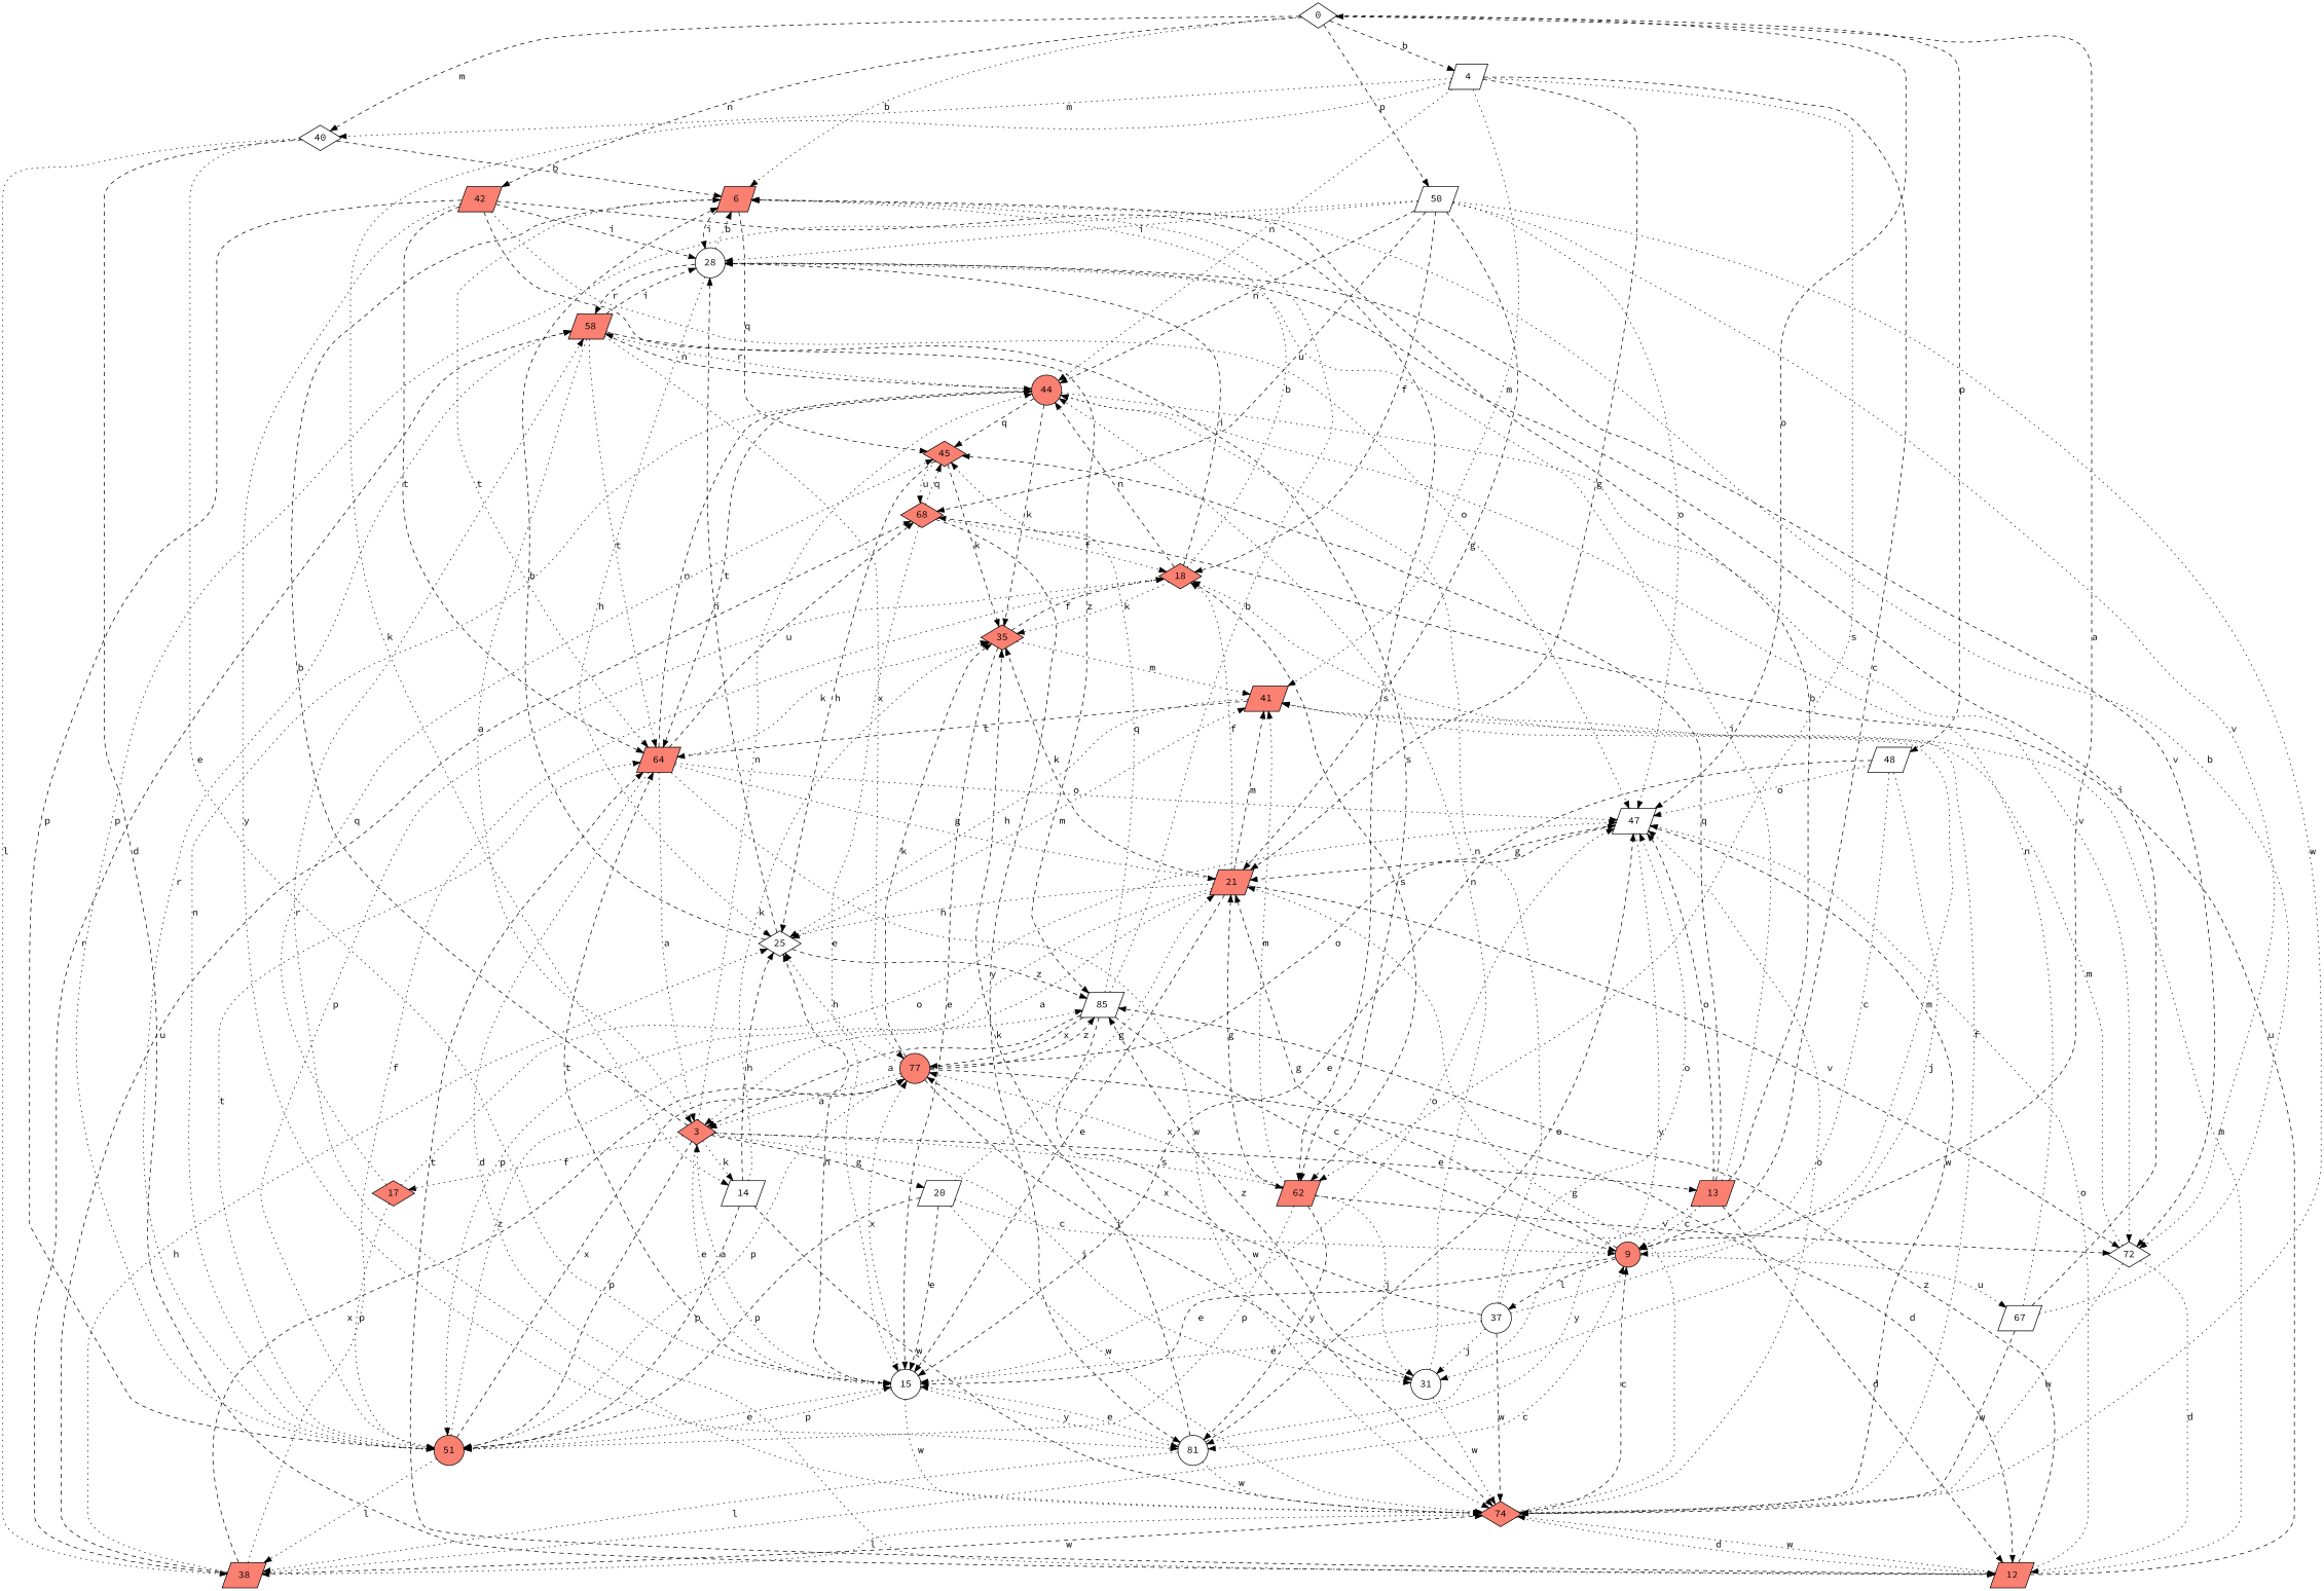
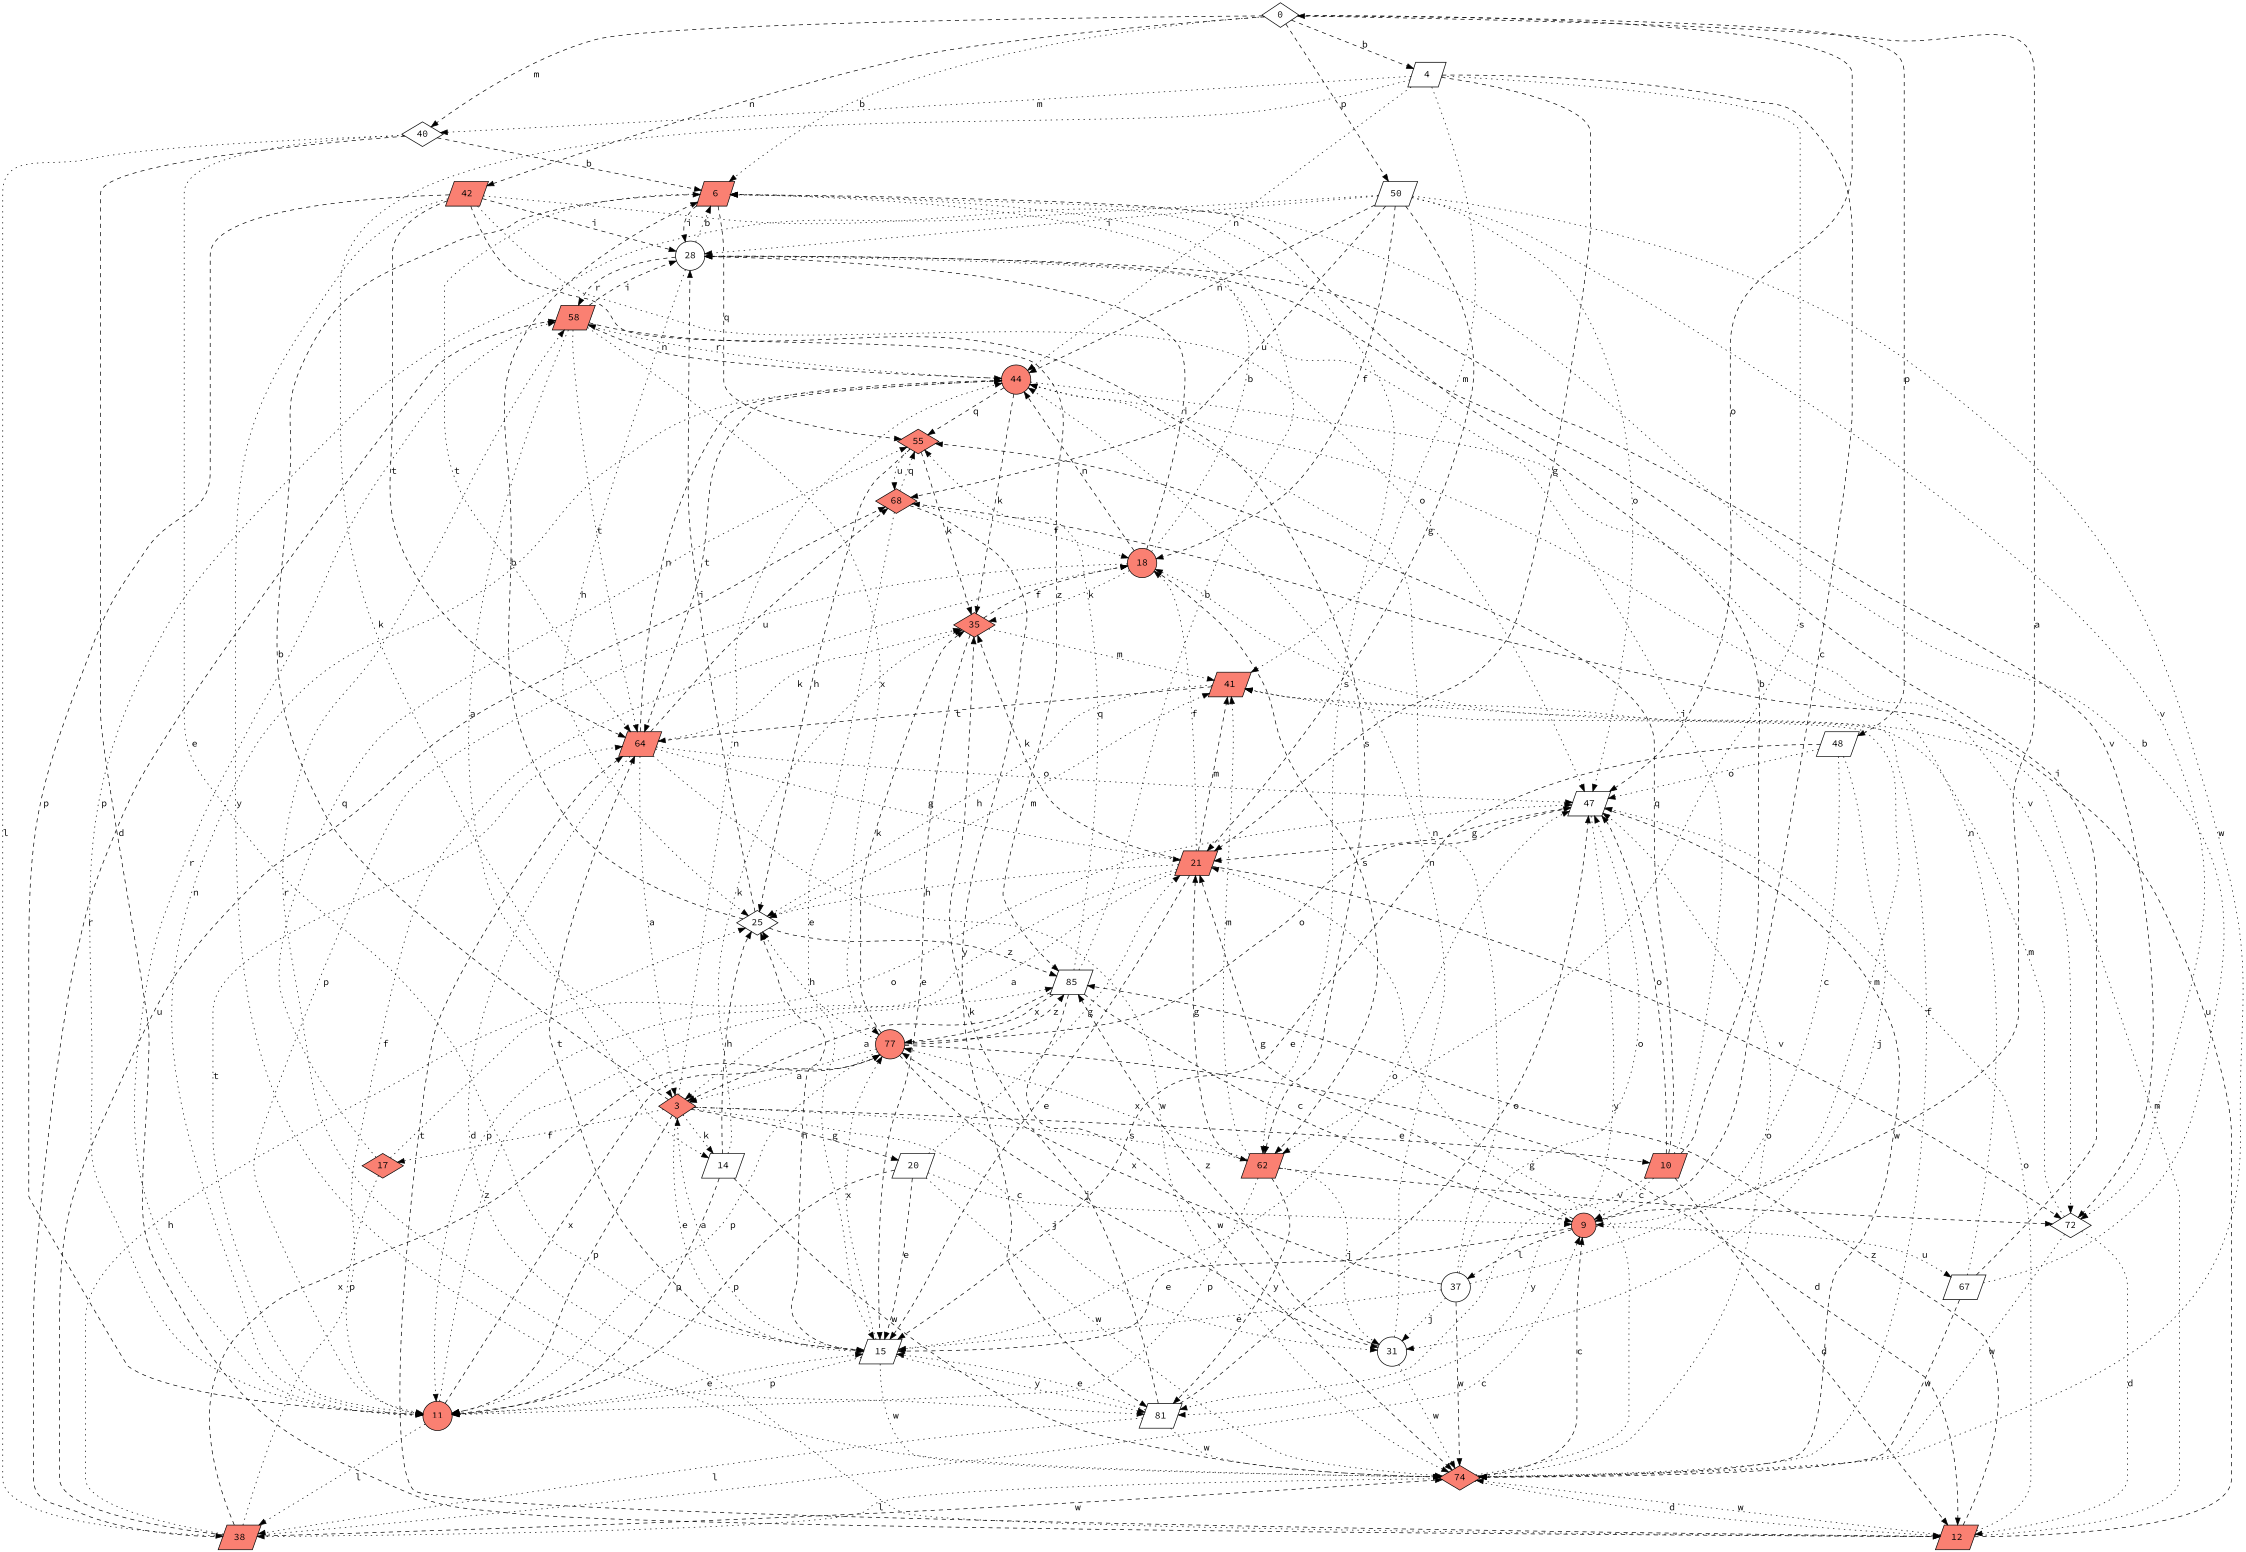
  strict digraph {
    fontname="Source Code Pro"
    node [fillcolor=salmon fontname="Source Code Pro" shape=parallelogram style=filled]
    edge [fontname="Source Code Pro" style=dotted]
    0 [fillcolor=white shape=diamond]
    4 [fillcolor=white]
    6
    40 [fillcolor=white shape=diamond]
    42
    47 [fillcolor=white]
    48 [fillcolor=white]
    50 [fillcolor=white]
    n9 [fillcolor=white label=14]
    44 [shape=circle]
    62
    9 [shape=circle]
    21
    41
    28 [fillcolor=white shape=circle]
-   55 [shape=diamond label=45]
+   55 [shape=diamond]
    64
-   15 [fillcolor=white shape=circle]
+   15 [fillcolor=white]
    12
    38
-   51 [shape=circle]
+   51 [shape=circle label=11]
    85 [fillcolor=white]
-   81 [fillcolor=white shape=circle]
+   81 [fillcolor=white]
    74 [shape=diamond]
    31 [fillcolor=white shape=circle]
    68 [shape=diamond]
-   18 [shape=diamond]
+   18 [shape=circle]
    72 [fillcolor=white shape=diamond]
    3 [shape=diamond]
-   13
+   13 [label=10]
    17 [shape=diamond]
    20 [fillcolor=white]
    25 [fillcolor=white shape=diamond]
    77 [shape=circle]
    35 [shape=diamond]
    58
    37 [fillcolor=white shape=circle]
    67 [fillcolor=white]
    0 -> 4 [label=b style=dashed]
    0 -> 6 [label=b]
    0 -> 40 [label=m style=dashed]
    0 -> 42 [label=n style=dashed]
    0 -> 47 [label=o style=dashed]
    0 -> 48 [label=p style=dashed]
    0 -> 50 [label=p style=dashed]
    4 -> 40 [label=m]
    4 -> n9 [label=k]
    4 -> 44 [label=n]
    4 -> 62 [label=s]
    4 -> 9 [label=c style=dashed]
    4 -> 21 [label=g style=dashed]
    4 -> 41 [label=m]
    6 -> 28 [label=i style=dashed]
    6 -> 55 [label=q style=dashed]
    6 -> 64 [label=t]
    40 -> 6 [label=b style=dashed]
    40 -> 15 [label=e]
    40 -> 12 [label=d style=dashed]
    40 -> 38 [label=l]
    42 -> 47 [label=o]
-   42 -> 62 [label=s style=dashed]
+   42 -> 62 [label=s]
    42 -> 28 [label=i style=dashed]
    42 -> 64 [label=t style=dashed]
    42 -> 51 [label=p style=dashed]
    42 -> 85 [label=z style=dashed]
    42 -> 81 [label=y]
    47 -> 21 [label=g style=dashed]
    47 -> 81 [label=y]
    47 -> 74 [label=w style=dashed]
    48 -> 47 [label=o]
    48 -> 9 [label=c]
    48 -> 15 [label=e style=dashed]
    48 -> 31 [label=j]
    50 -> 47 [label=o]
    50 -> 44 [label=n style=dashed]
    50 -> 21 [label=g style=dashed]
    50 -> 28 [label=i]
    50 -> 51 [label=p]
    50 -> 74 [label=w]
    50 -> 68 [label=u style=dashed]
    50 -> 18 [label=f style=dashed]
    50 -> 72 [label=v]
    n9 -> 51 [label=p style=dashed]
    n9 -> 74 [label=w style=dashed]
    n9 -> 25 [label=h style=dashed]
    n9 -> 35 [label=k]
    44 -> 55 [label=q style=dashed]
    44 -> 64 [label=t style=dashed]
    44 -> 72 [label=v]
    44 -> 35 [label=k style=dashed]
    44 -> 58 [label=r]
    62 -> 21 [label=g style=dashed]
    62 -> 41 [label=m]
    62 -> 51 [label=p]
    62 -> 81 [label=y style=dashed]
    62 -> 31 [label=j]
    62 -> 72 [label=v style=dashed]
    62 -> 77 [label=x]
    9 -> 0 [label=a style=dashed]
    9 -> 21 [label=g style=dashed]
    9 -> 15 [label=e style=dashed]
    9 -> 37 [label=l style=dashed]
    9 -> 67 [label=u]
    21 -> 41 [label=m style=dashed]
    21 -> 15 [label=e style=dashed]
    21 -> 51 [label=p]
    21 -> 18 [label=f]
    21 -> 72 [label=v style=dashed]
    21 -> 3 [label=a]
    21 -> 25 [label=h]
    21 -> 35 [label=k style=dashed]
    41 -> 64 [label=t style=dashed]
    41 -> 25 [label=h]
    28 -> 6 [label=b]
    28 -> 72 [label=v style=dashed]
    28 -> 25 [label=h]
    28 -> 58 [label=r style=dashed]
    55 -> 68 [label=u]
    55 -> 25 [label=h style=dashed]
    55 -> 35 [label=k style=dashed]
    64 -> 47 [label=o]
    64 -> 44 [label=n style=dashed]
    64 -> 21 [label=g]
    64 -> 12 [label=d]
    64 -> 74 [label=w]
    64 -> 68 [label=u style=dashed]
    64 -> 3 [label=a]
    64 -> 35 [label=k]
    15 -> 47 [label=o]
    15 -> 64 [label=t style=dashed]
    15 -> 51 [label=p]
    15 -> 81 [label=y]
    15 -> 74 [label=w]
    15 -> 3 [label=a]
    15 -> 25 [label=h style=dashed]
    15 -> 77 [label=x]
    12 -> 47 [label=o]
    12 -> 41 [label=m]
    12 -> 64 [label=t style=dashed]
    12 -> 85 [label=z style=dashed]
    12 -> 74 [label=w]
    12 -> 68 [label=u style=dashed]
    38 -> 9 [label=c]
    38 -> 74 [label=w style=dashed]
    38 -> 68 [label=u style=dashed]
    38 -> 18 [label=f]
    38 -> 25 [label=h]
    38 -> 77 [label=x style=dashed]
    38 -> 58 [label=r style=dashed]
    51 -> 44 [label=n]
    51 -> 64 [label=t]
    51 -> 15 [label=e]
    51 -> 38 [label=l]
    51 -> 85 [label=z]
    51 -> 77 [label=x style=dashed]
    51 -> 58 [label=r]
    85 -> 6 [label=b]
    85 -> 9 [label=c style=dashed]
    85 -> 55 [label=q]
    85 -> 74 [label=w style=dashed]
    85 -> 3 [label=a style=dashed]
    85 -> 77 [label=x style=dashed]
    81 -> 47 [label=o style=dashed]
    81 -> 15 [label=e]
    81 -> 38 [label=l]
    81 -> 74 [label=w]
    81 -> 35 [label=k style=dashed]
    74 -> 47 [label=o]
    74 -> 9 [label=c style=dashed]
    74 -> 21 [label=g]
    74 -> 12 [label=d]
    74 -> 38 [label=l]
    74 -> 18 [label=f]
    74 -> 58 [label=r]
    31 -> 44 [label=n]
    31 -> 85 [label=z style=dashed]
    31 -> 74 [label=w]
    68 -> 55 [label=q]
    68 -> 15 [label=e]
    68 -> 81 [label=y style=dashed]
    68 -> 18 [label=f]
    18 -> 6 [label=b]
    18 -> 44 [label=n style=dashed]
    18 -> 62 [label=s style=dashed]
    18 -> 28 [label=i style=dashed]
    18 -> 51 [label=p]
    18 -> 35 [label=k]
    72 -> 41 [label=m]
    72 -> 12 [label=d]
    72 -> 74 [label=w]
    3 -> 6 [label=b style=dashed]
    3 -> n9 [label=k]
    3 -> 44 [label=n]
    3 -> 62 [label=s]
    3 -> 15 [label=e]
    3 -> 51 [label=p style=dashed]
    3 -> 31 [label=j]
    3 -> 13 [label=e style=dashed]
    3 -> 17 [label=f]
    3 -> 20 [label=g style=dashed]
    13 -> 6 [label=b style=dashed]
    13 -> 47 [label=o style=dashed]
    13 -> 9 [label=c]
    13 -> 28 [label=i]
    13 -> 55 [label=q style=dashed]
    13 -> 12 [label=d style=dashed]
    13 -> 81 [label=y]
    17 -> 47 [label=o]
    17 -> 55 [label=q]
    17 -> 51 [label=p]
    20 -> 9 [label=c]
    20 -> 21 [label=g]
    20 -> 15 [label=e style=dashed]
    20 -> 51 [label=p style=dashed]
    20 -> 74 [label=w]
    25 -> 6 [label=b style=dashed]
    25 -> 41 [label=m]
    25 -> 28 [label=i style=dashed]
    25 -> 85 [label=z style=dashed]
    77 -> 47 [label=o style=dashed]
    77 -> 12 [label=d style=dashed]
    77 -> 51 [label=p]
    77 -> 85 [label=z style=dashed]
    77 -> 31 [label=j style=dashed]
    77 -> 3 [label=a]
    77 -> 25 [label=h]
    77 -> 35 [label=k style=dashed]
    35 -> 41 [label=m]
    35 -> 15 [label=e style=dashed]
    35 -> 18 [label=f style=dashed]
    58 -> 44 [label=n style=dashed]
    58 -> 62 [label=s style=dashed]
    58 -> 28 [label=i style=dashed]
    58 -> 64 [label=t]
    58 -> 3 [label=a]
    58 -> 77 [label=x]
    37 -> 47 [label=o]
    37 -> 44 [label=n]
    37 -> 41 [label=m]
    37 -> 15 [label=e]
    37 -> 74 [label=w style=dashed]
    37 -> 31 [label=j]
    37 -> 77 [label=x style=dashed]
    67 -> 6 [label=b]
    67 -> 44 [label=n]
    67 -> 28 [label=i style=dashed]
    67 -> 74 [label=w style=dashed]
  }
